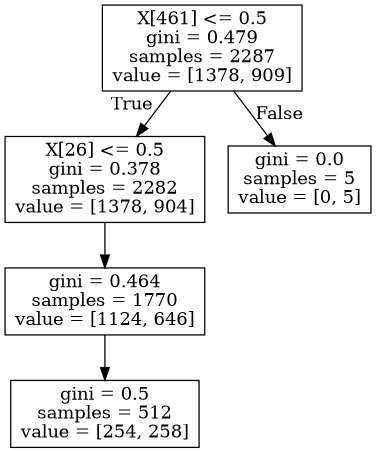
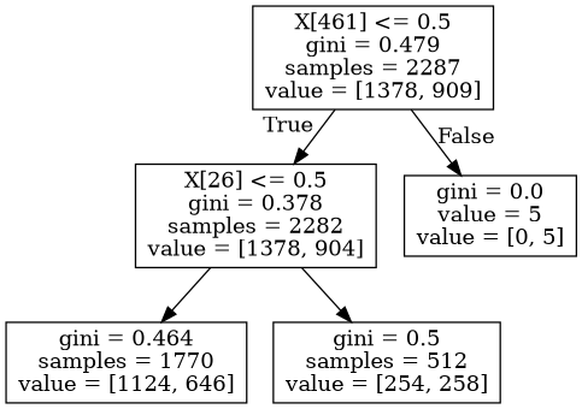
  digraph {
    node [shape=box]
    n1 [label="X[461] <= 0.5\ngini = 0.479\nsamples = 2287\nvalue = [1378, 909]"]
    n2 [label="X[26] <= 0.5\ngini = 0.378\nsamples = 2282\nvalue = [1378, 904]"]
-   n3 [label="gini = 0.0\nsamples = 5\nvalue = [0, 5]"]
+   n3 [label="gini = 0.0\nvalue = 5\nvalue = [0, 5]"]
    n4 [label="gini = 0.464\nsamples = 1770\nvalue = [1124, 646]"]
    n5 [label="gini = 0.5\nsamples = 512\nvalue = [254, 258]"]
    n1 -> n2 [headlabel=True labelangle=45 labeldistance=2.5]
    n1 -> n3 [headlabel=False labelangle=-45 labeldistance=2.5]
    n2 -> n4
-   n4 -> n5
+   n2 -> n5
  }
